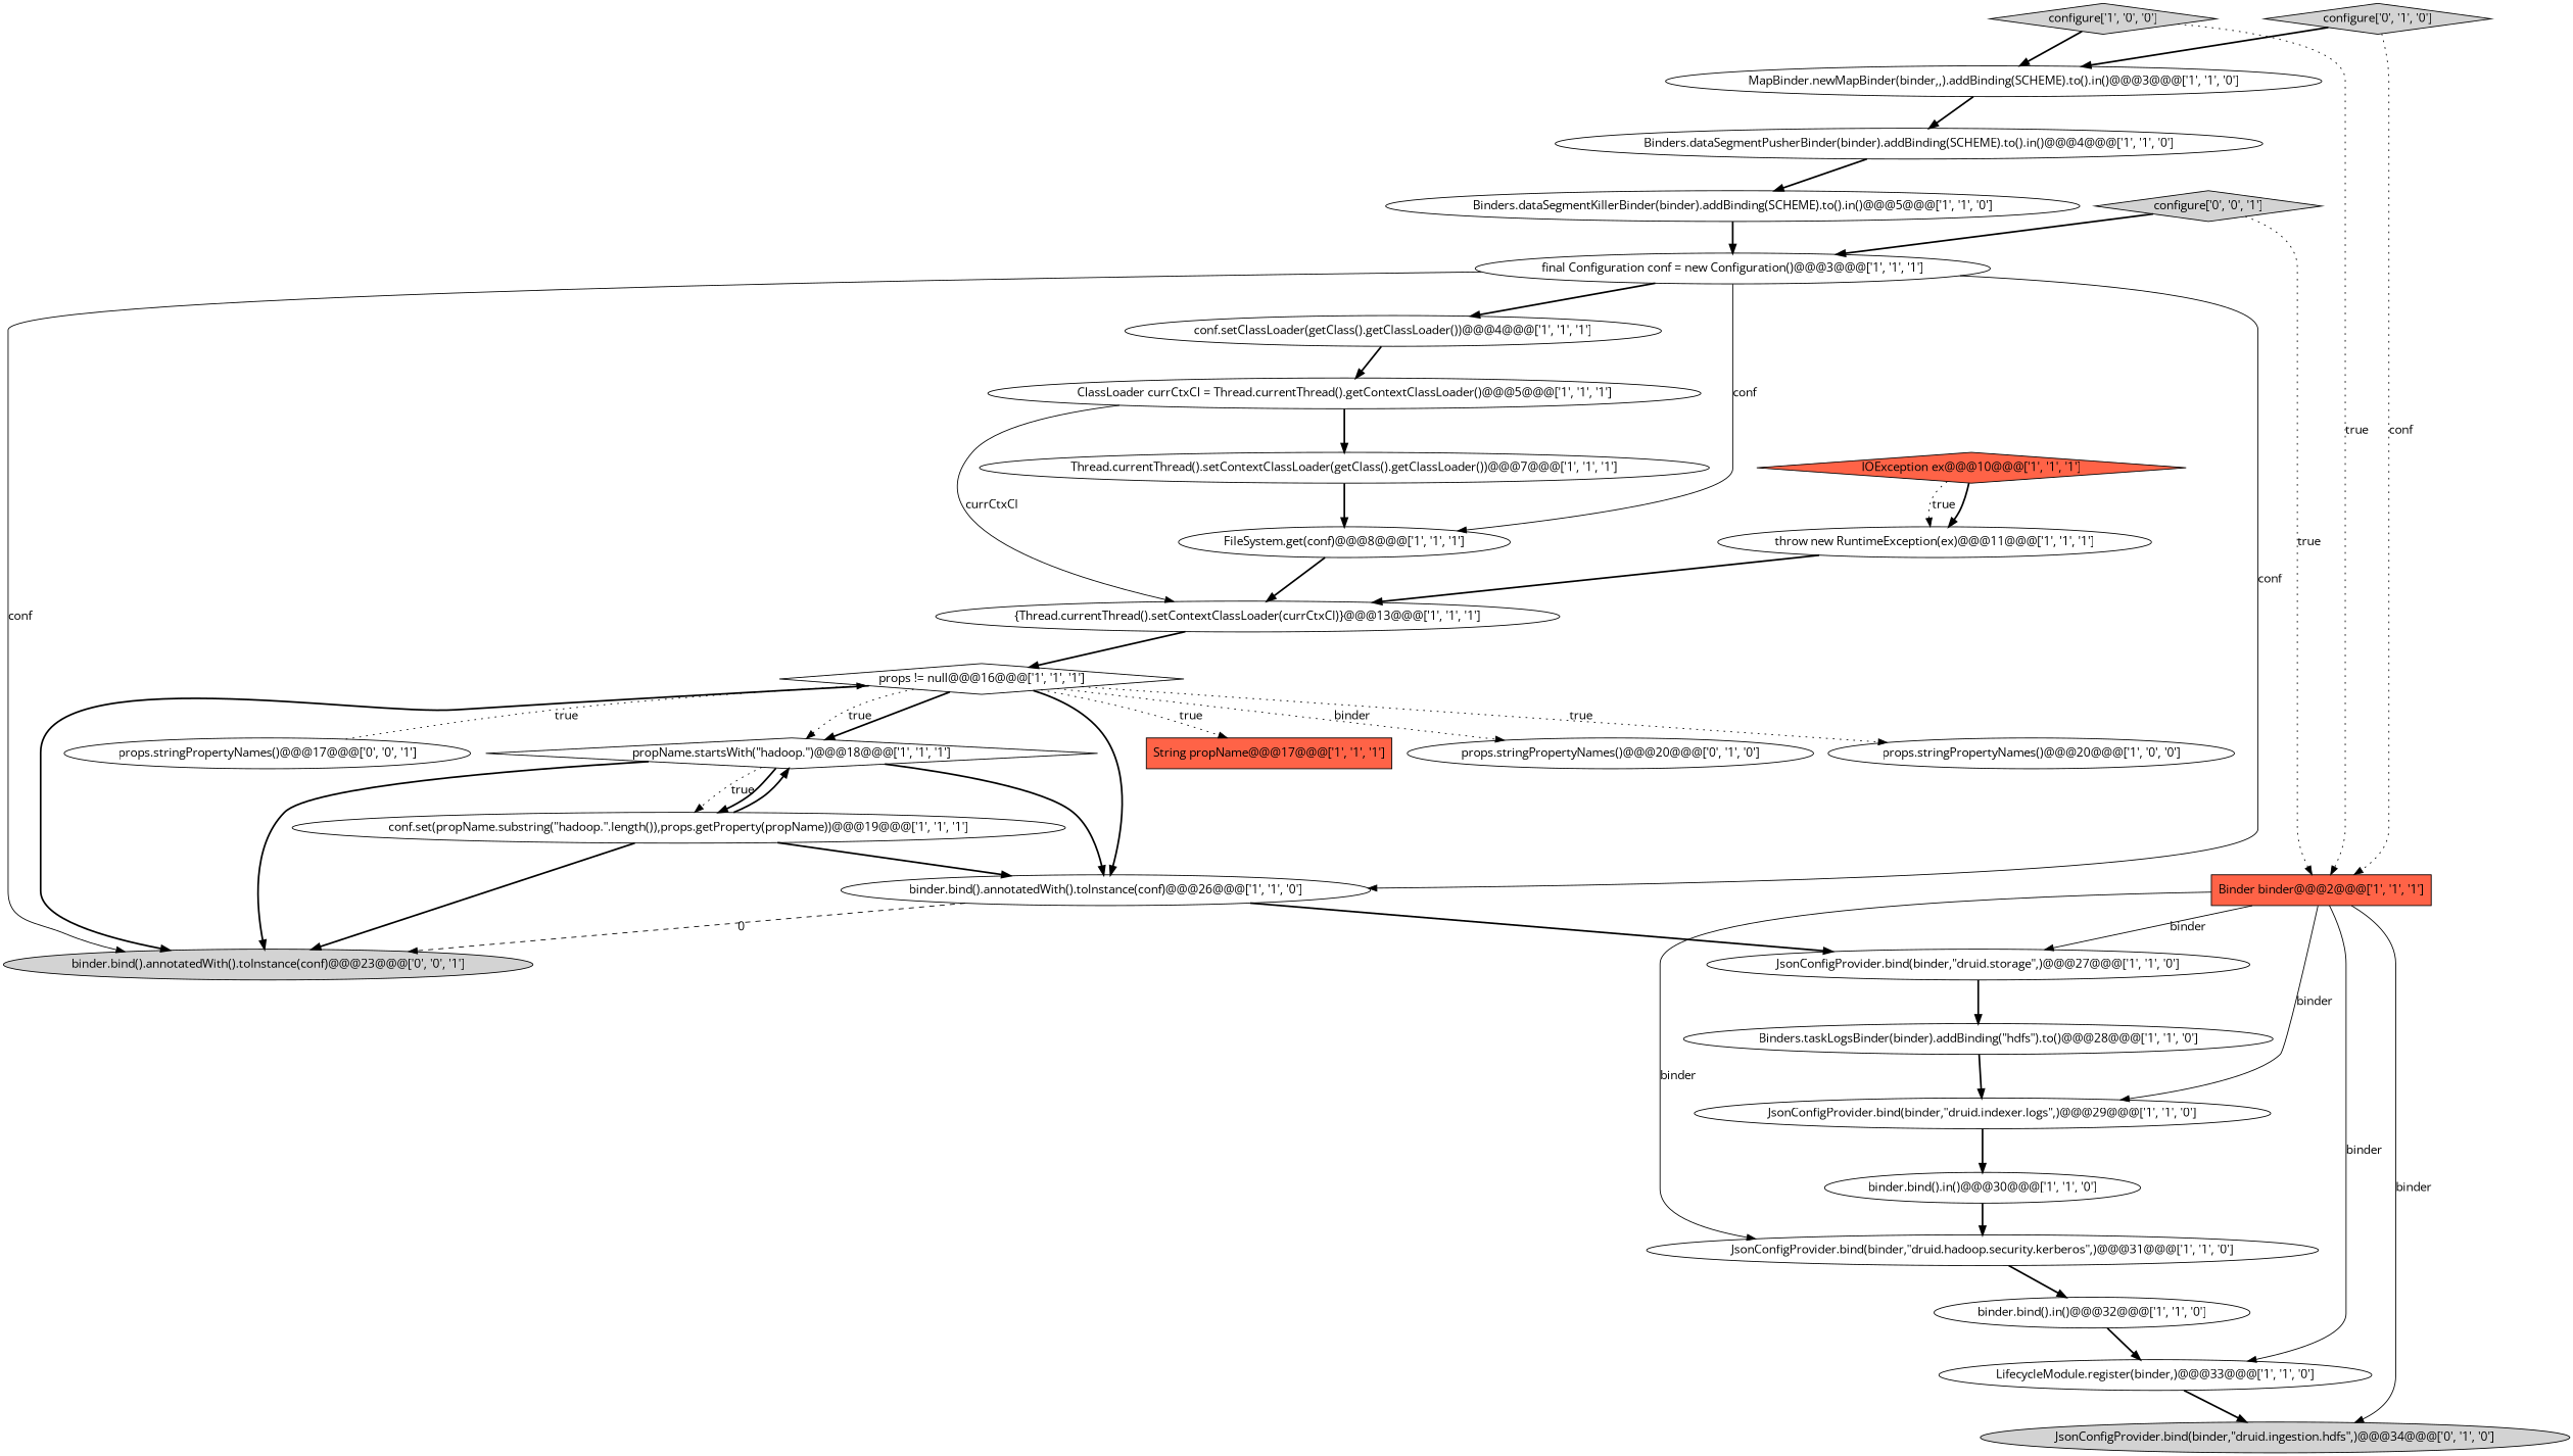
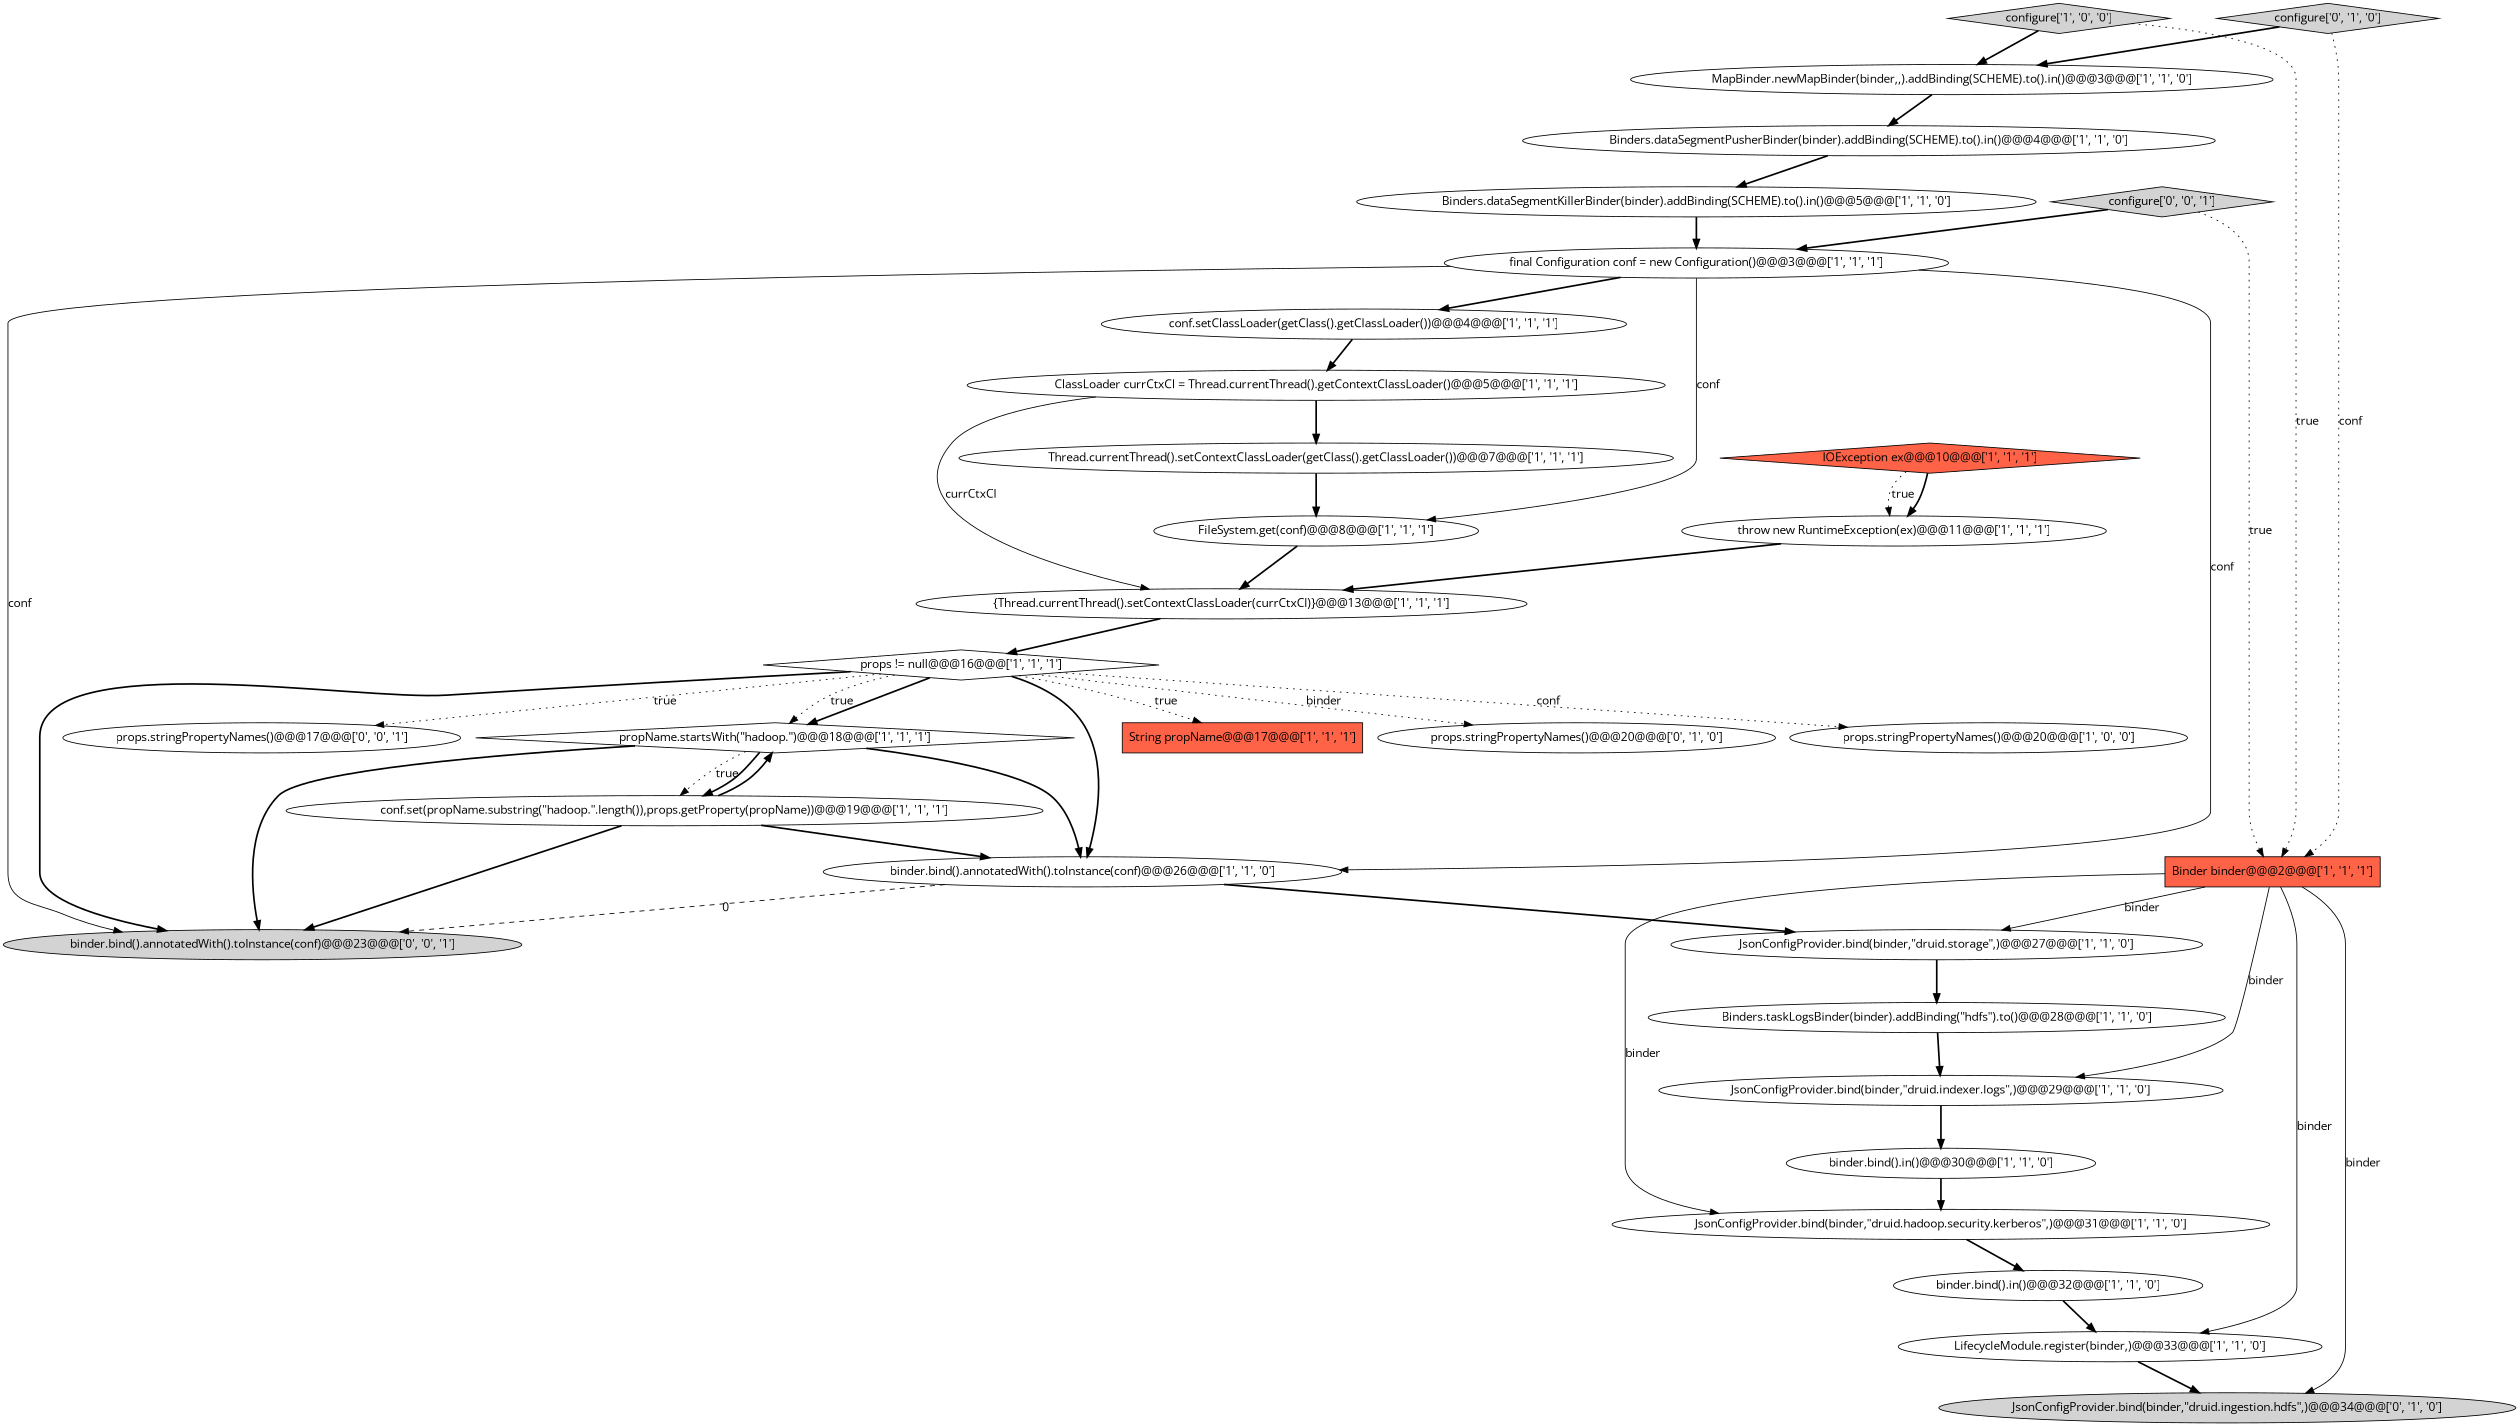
  digraph {
    fontname="Open Sans"
    node [fillcolor=white fontname="Open Sans" shape=ellipse style=filled]
    edge [fontname="Open Sans" style=bold]
    n1 [label="FileSystem.get(conf)@@@8@@@['1', '1', '1']"]
    n2 [label="{Thread.currentThread().setContextClassLoader(currCtxCl)}@@@13@@@['1', '1', '1']"]
    n3 [label="props != null@@@16@@@['1', '1', '1']" shape=diamond]
    n4 [fillcolor=lightgray label="configure['0', '0', '1']" shape=diamond]
    n5 [fillcolor=tomato label="Binder binder@@@2@@@['1', '1', '1']" shape=box]
    n6 [label="final Configuration conf = new Configuration()@@@3@@@['1', '1', '1']"]
    n7 [label="JsonConfigProvider.bind(binder,\"druid.indexer.logs\",)@@@29@@@['1', '1', '0']"]
    n8 [label="LifecycleModule.register(binder,)@@@33@@@['1', '1', '0']"]
    n9 [label="JsonConfigProvider.bind(binder,\"druid.storage\",)@@@27@@@['1', '1', '0']"]
    n10 [label="JsonConfigProvider.bind(binder,\"druid.hadoop.security.kerberos\",)@@@31@@@['1', '1', '0']"]
    n11 [fillcolor=lightgray label="JsonConfigProvider.bind(binder,\"druid.ingestion.hdfs\",)@@@34@@@['0', '1', '0']"]
    n12 [fillcolor=lightgray label="binder.bind().annotatedWith().toInstance(conf)@@@23@@@['0', '0', '1']"]
    n13 [label="binder.bind().annotatedWith().toInstance(conf)@@@26@@@['1', '1', '0']"]
    n14 [label="conf.setClassLoader(getClass().getClassLoader())@@@4@@@['1', '1', '1']"]
    n15 [fillcolor=lightgray label="configure['0', '1', '0']" shape=diamond]
    n16 [label="MapBinder.newMapBinder(binder,,).addBinding(SCHEME).to().in()@@@3@@@['1', '1', '0']"]
    n17 [label="Binders.dataSegmentPusherBinder(binder).addBinding(SCHEME).to().in()@@@4@@@['1', '1', '0']"]
    n18 [label="Thread.currentThread().setContextClassLoader(getClass().getClassLoader())@@@7@@@['1', '1', '1']"]
    n19 [fillcolor=lightgray label="configure['1', '0', '0']" shape=diamond]
    n20 [label="Binders.dataSegmentKillerBinder(binder).addBinding(SCHEME).to().in()@@@5@@@['1', '1', '0']"]
    n21 [label="binder.bind().in()@@@30@@@['1', '1', '0']"]
    n22 [label="binder.bind().in()@@@32@@@['1', '1', '0']"]
    n23 [fillcolor=tomato label="String propName@@@17@@@['1', '1', '1']" shape=box]
    n24 [label="props.stringPropertyNames()@@@20@@@['0', '1', '0']"]
    n25 [label="Binders.taskLogsBinder(binder).addBinding(\"hdfs\").to()@@@28@@@['1', '1', '0']"]
    n26 [label="props.stringPropertyNames()@@@20@@@['1', '0', '0']"]
    n27 [label="throw new RuntimeException(ex)@@@11@@@['1', '1', '1']"]
    n28 [label="conf.set(propName.substring(\"hadoop.\".length()),props.getProperty(propName))@@@19@@@['1', '1', '1']"]
    n29 [label="propName.startsWith(\"hadoop.\")@@@18@@@['1', '1', '1']" shape=diamond]
    n30 [label="props.stringPropertyNames()@@@17@@@['0', '0', '1']"]
    n31 [label="ClassLoader currCtxCl = Thread.currentThread().getContextClassLoader()@@@5@@@['1', '1', '1']"]
    n32 [fillcolor=tomato label="IOException ex@@@10@@@['1', '1', '1']" shape=diamond]
    n1 -> n2
    n2 -> n3
    n3 -> n12
    n3 -> n13
    n3 -> n23 [label=true style=dotted]
    n3 -> n24 [label=binder style=dotted]
-   n3 -> n26 [label=true style=dotted]
+   n3 -> n26 [label=conf style=dotted]
    n3 -> n29
    n3 -> n29 [label=true style=dotted]
-   n30 -> n3 [label=true style=dotted]
+   n3 -> n30 [label=true style=dotted]
    n4 -> n5 [label=true style=dotted]
    n4 -> n6
    n5 -> n7 [label=binder style=solid]
    n5 -> n8 [label=binder style=solid]
    n5 -> n9 [label=binder style=solid]
    n5 -> n10 [label=binder style=solid]
    n5 -> n11 [label=binder style=solid]
    n6 -> n1 [label=conf style=solid]
    n6 -> n12 [label=conf style=solid]
    n6 -> n13 [label=conf style=solid]
    n6 -> n14
    n7 -> n21
    n8 -> n11
    n9 -> n25
    n10 -> n22
    n13 -> n9
    n13 -> n12 [label=0 style=dashed]
    n14 -> n31
    n15 -> n5 [label=conf style=dotted]
    n15 -> n16
    n16 -> n17
    n17 -> n20
    n18 -> n1
    n19 -> n5 [label=true style=dotted]
    n19 -> n16
    n20 -> n6
    n21 -> n10
    n22 -> n8
    n25 -> n7
    n27 -> n2
    n28 -> n12
    n28 -> n13
    n28 -> n29
    n29 -> n12
    n29 -> n13
    n29 -> n28 [label=true style=dotted]
    n29 -> n28
    n31 -> n2 [label=currCtxCl style=solid]
    n31 -> n18
    n32 -> n27
    n32 -> n27 [label=true style=dotted]
  }
